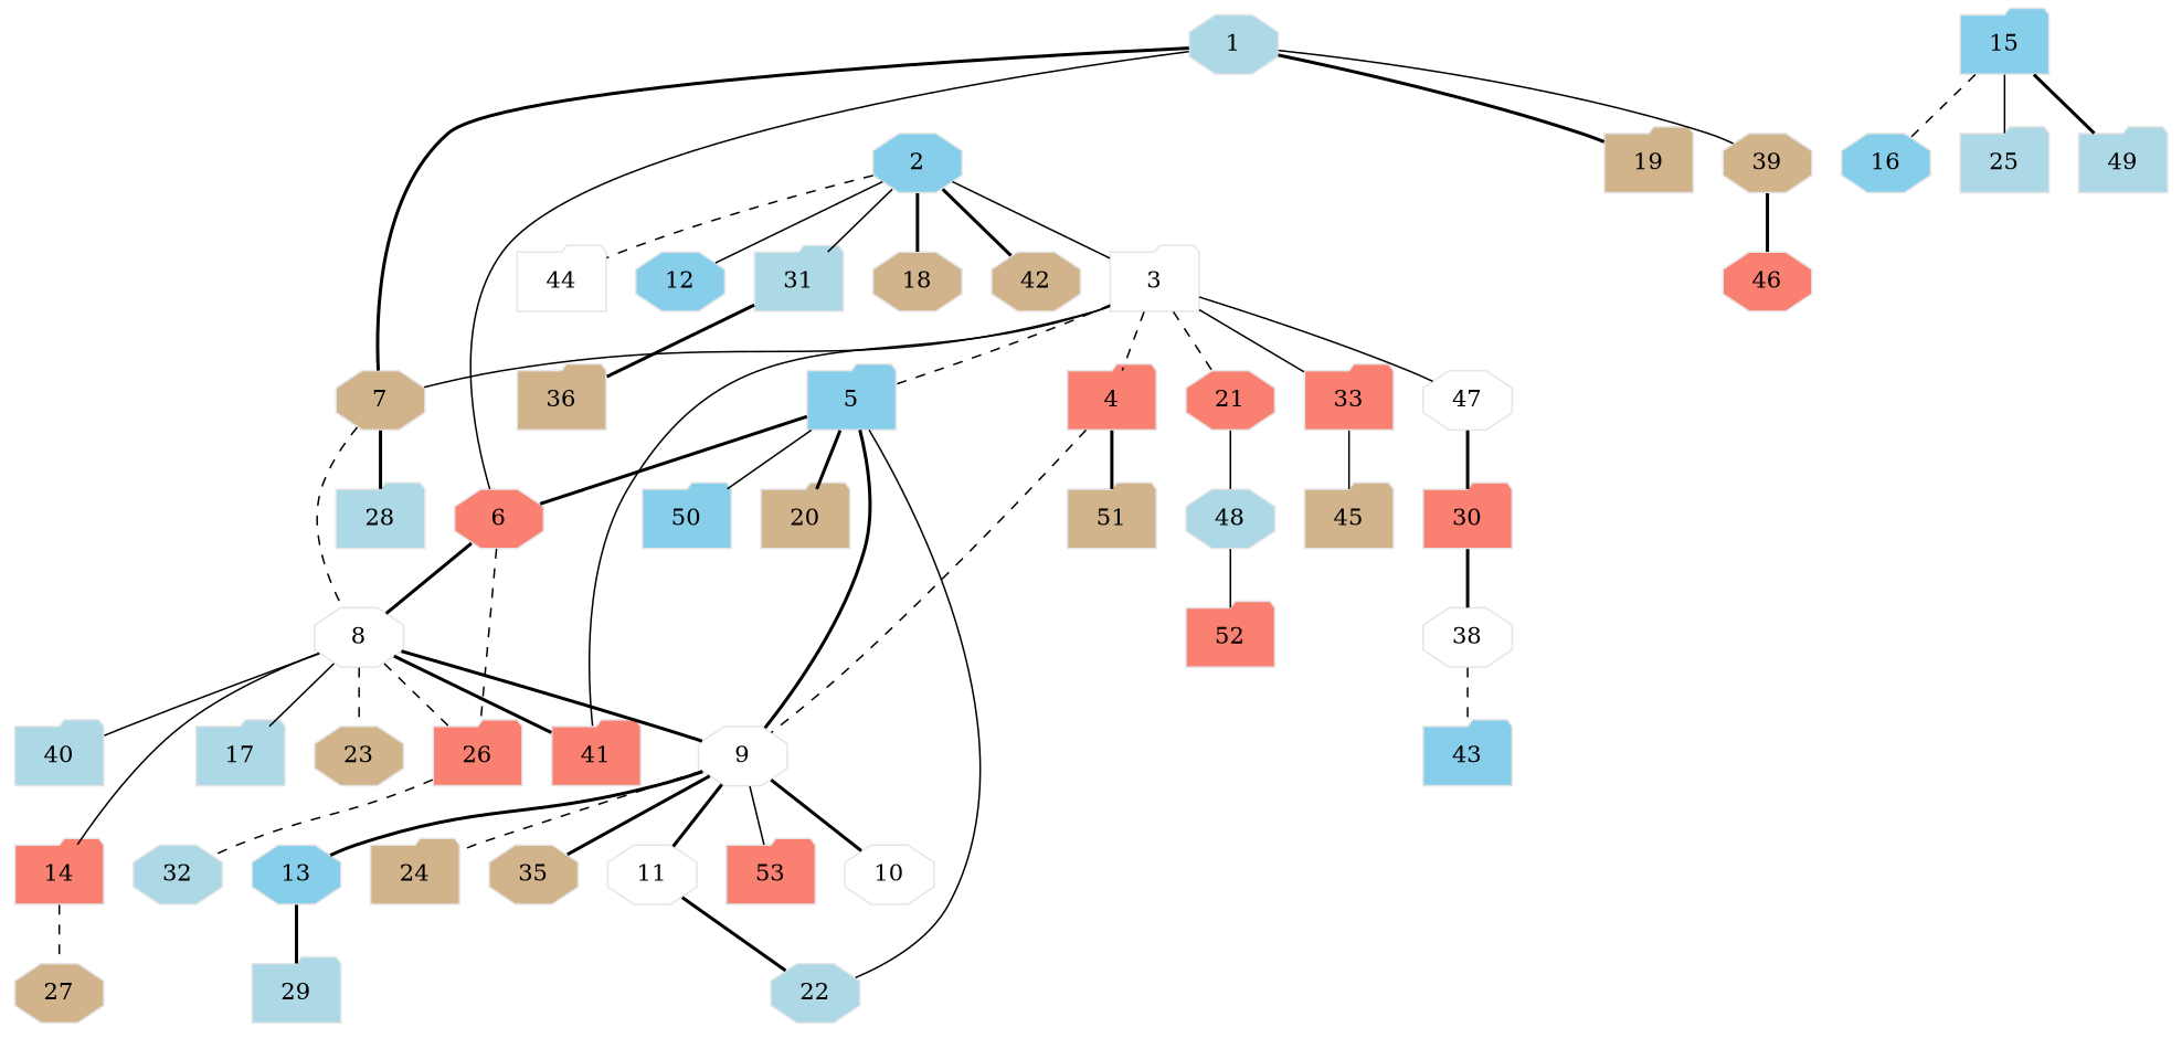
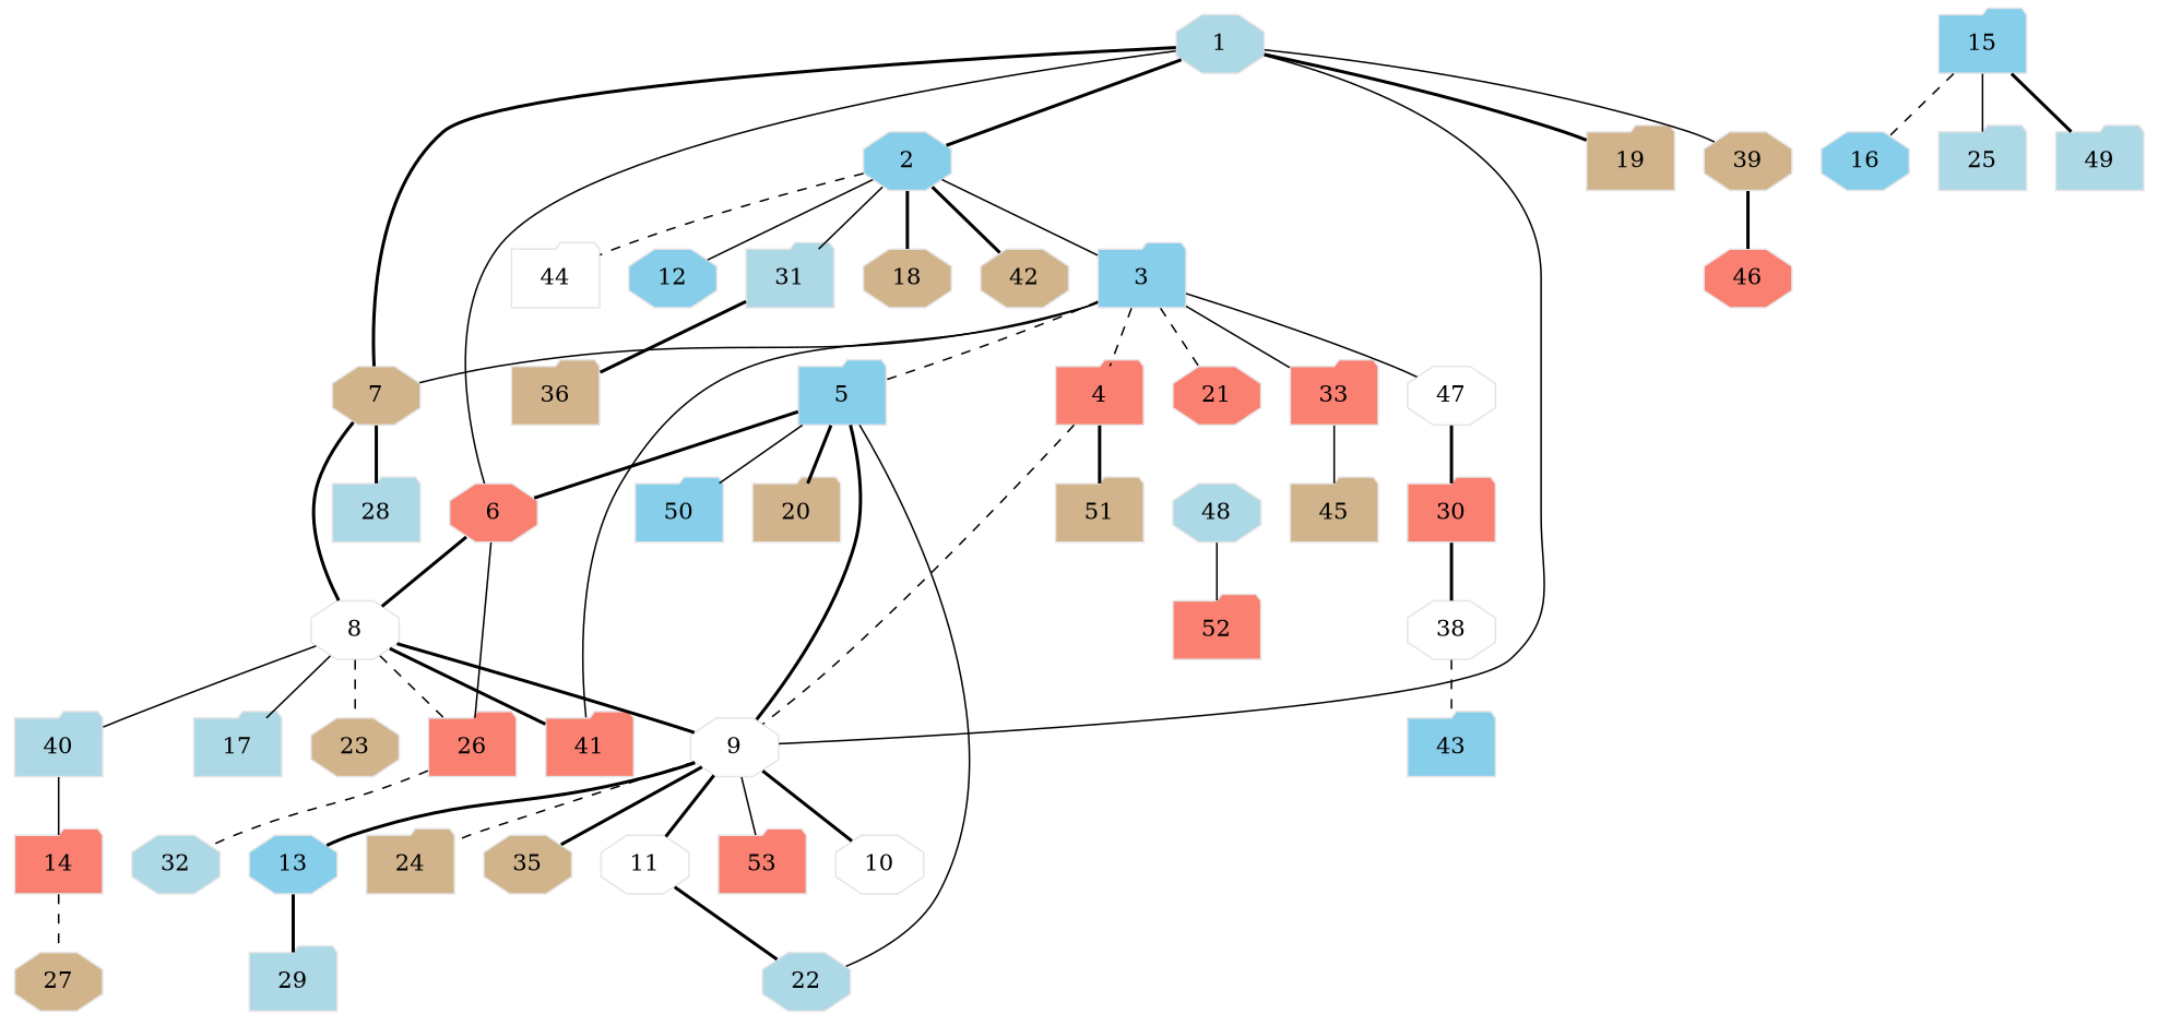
  graph {
    node [color=gray90 fillcolor=tan shape=folder style=filled]
    edge [style=bold]
    1 [fillcolor=lightblue shape=octagon]
    2 [fillcolor=skyblue shape=octagon]
    6 [fillcolor=salmon shape=octagon]
    7 [shape=octagon]
    9 [fillcolor=white shape=octagon]
    19
    39 [shape=octagon]
-   3 [fillcolor=white]
+   3 [fillcolor=skyblue]
    12 [fillcolor=skyblue shape=octagon]
    18 [shape=octagon]
    31 [fillcolor=lightblue]
    42 [shape=octagon]
    44 [fillcolor=white]
    8 [fillcolor=white shape=octagon]
    26 [fillcolor=salmon]
    28 [fillcolor=lightblue]
    10 [fillcolor=white shape=octagon]
    11 [fillcolor=white shape=octagon]
    13 [fillcolor=skyblue shape=octagon]
    24
    35 [shape=octagon]
    53 [fillcolor=salmon]
    46 [fillcolor=salmon shape=octagon]
    21 [fillcolor=salmon shape=octagon]
    4 [fillcolor=salmon]
    5 [fillcolor=skyblue]
    33 [fillcolor=salmon]
    41 [fillcolor=salmon]
    47 [fillcolor=white shape=octagon]
    48 [fillcolor=lightblue shape=octagon]
    36
    51
    20
    22 [fillcolor=lightblue shape=octagon]
    50 [fillcolor=skyblue]
    45
    30 [fillcolor=salmon]
    15 [fillcolor=skyblue]
    16 [fillcolor=skyblue shape=octagon]
    25 [fillcolor=lightblue]
    49 [fillcolor=lightblue]
    38 [fillcolor=white shape=octagon]
    14 [fillcolor=salmon]
    17 [fillcolor=lightblue]
    23 [shape=octagon]
    40 [fillcolor=lightblue]
    32 [fillcolor=lightblue shape=octagon]
    27 [shape=octagon]
    29 [fillcolor=lightblue]
    52 [fillcolor=salmon]
    43 [fillcolor=skyblue]
+   1 -- 2
    1 -- 6 [style=solid]
    1 -- 7
+   1 -- 9 [style=solid]
    1 -- 19
    1 -- 39 [style=solid]
    2 -- 3 [style=solid]
    2 -- 12 [style=solid]
    2 -- 18
    2 -- 31 [style=solid]
    2 -- 42
    2 -- 44 [style=dashed]
    6 -- 8
-   6 -- 26 [style=dashed]
-   7 -- 8 [style=dashed]
+   6 -- 26 [style=solid]
+   7 -- 8
    7 -- 28
    9 -- 10
    9 -- 11
    9 -- 13
    9 -- 24 [style=dashed]
    9 -- 35
    9 -- 53 [style=solid]
    39 -- 46
    3 -- 7 [style=solid]
    3 -- 21 [style=dashed]
    3 -- 4 [style=dashed]
    3 -- 5 [style=dashed]
    3 -- 33 [style=solid]
    3 -- 41 [style=solid]
    3 -- 47 [style=solid]
    31 -- 36
    8 -- 9
    8 -- 26 [style=dashed]
    8 -- 41
-   8 -- 14 [style=solid]
+   40 -- 14 [style=solid]
    8 -- 17 [style=solid]
    8 -- 23 [style=dashed]
    8 -- 40 [style=solid]
    26 -- 32 [style=dashed]
    11 -- 22
    13 -- 29
-   21 -- 48 [style=solid]
    4 -- 9 [style=dashed]
    4 -- 51
    5 -- 6
    5 -- 9
    5 -- 20
    5 -- 22 [style=solid]
    5 -- 50 [style=solid]
    33 -- 45 [style=solid]
    47 -- 30
    48 -- 52 [style=solid]
    30 -- 38
    15 -- 16 [style=dashed]
    15 -- 25 [style=solid]
    15 -- 49
    38 -- 43 [style=dashed]
    14 -- 27 [style=dashed]
  }
